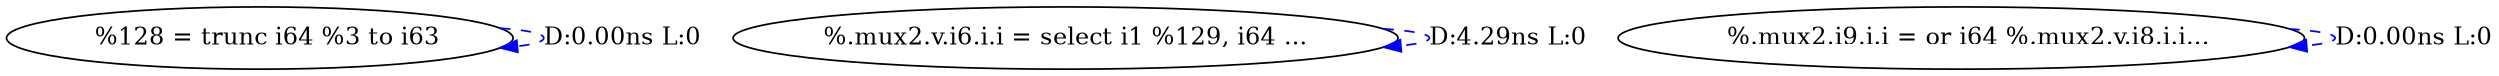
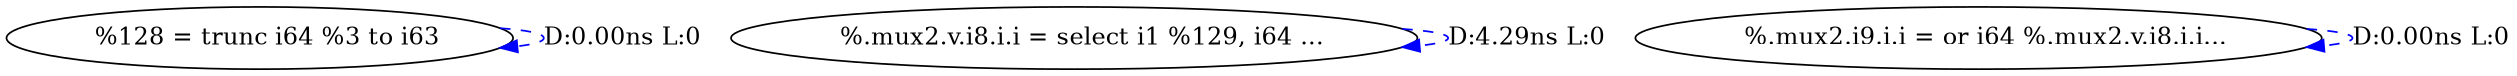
  digraph {
    edge [color=blue style=dashed]
    n1 [label="  %128 = trunc i64 %3 to i63"]
-   n2 [label="%.mux2.v.i6.i.i = select i1 %129, i64 ..."]
+   n2 [label="  %.mux2.v.i8.i.i = select i1 %129, i64 ..."]
    n3 [label="  %.mux2.i9.i.i = or i64 %.mux2.v.i8.i.i..."]
    n1 -> n1 [label="D:0.00ns L:0"]
    n2 -> n2 [label="D:4.29ns L:0"]
    n3 -> n3 [label="D:0.00ns L:0"]
  }
